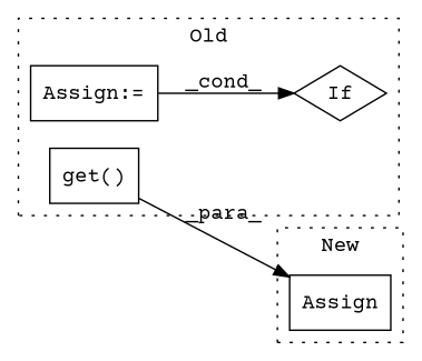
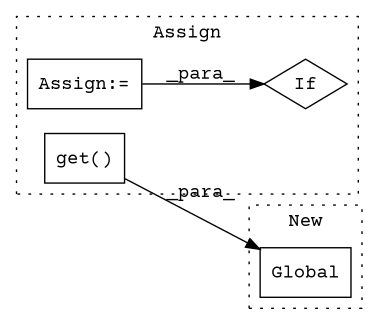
  digraph {
    fontname="Courier Prime"
    rankdir=LR
    node [fontname="Courier Prime" l=3 shape=box]
    edge [fontname="Courier Prime"]
    n1 [a=75 l=22 label="get()" s=3389]
    n2 [a=68 label="Assign:=" s=3386]
    n3 [a=96 label=If s=3416 shape=diamond]
-   n4 [a=57 l=23 label=Assign s=3180]
+   n4 [a=57 l=23 label=Global s=3180]
    subgraph cluster_1 {
-     label=Old
+     label=Assign
      style=dotted
      n1
      n2
      n3
    }
    subgraph cluster_2 {
      label=New
      style=dotted
      n4
    }
    n1 -> n4 [label=_para_]
-   n2 -> n3 [label=_cond_]
+   n2 -> n3 [label=_para_]
  }
